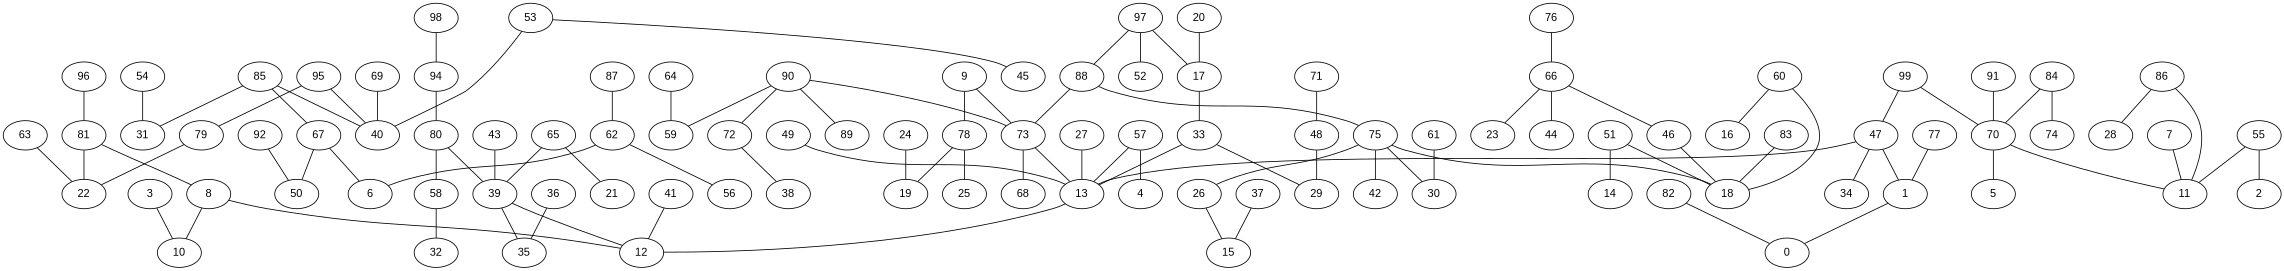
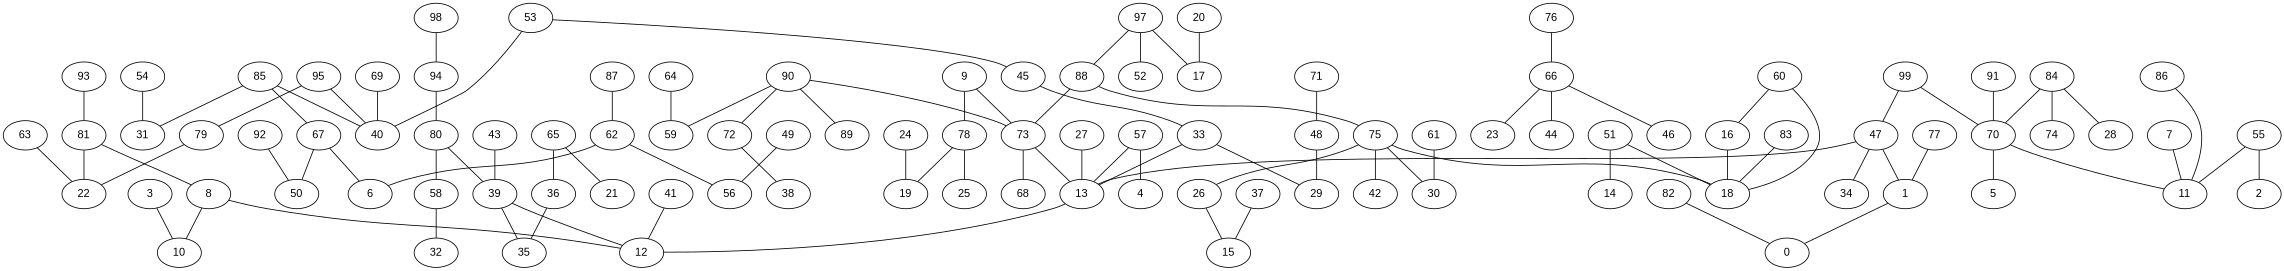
  digraph {
    fontname="Liberation Sans"
    node [fontname="Liberation Sans"]
    edge [color=black dir=none fontname="Liberation Sans"]
    54
    31
    91
    70
    11
    5
    64
    59
    98
    94
    80
    87
    62
    56
    6
    77
    1
    0
    92
    50
    24
    19
    49
    13
    12
-   93 [label=96]
+   93
    81
    22
    8
    61
    30
    82
    53
    45
    33
    40
    26
    15
    41
    51
    14
    18
    76
    66
    46
    23
    44
    78
    25
    36
    35
    9
    73
    68
    7
    65
    21
    39
    72
    38
    75
    42
    90
    89
    48
    29
    58
    32
    27
    83
    88
    99
    47
    34
    97
    17
    52
    3
    10
    55
    2
    57
    4
    20
    86
    28
    71
    37
    43
    63
    84
    74
    85
    67
    60
    16
    69
    95
    79
    subgraph sub_1 {
      54
      31
      91
      70
      11
      5
      64
      59
      98
      94
      80
      87
      62
      56
      6
      77
      1
      0
      92
      50
      24
      19
      49
      13
      12
      93
      81
      22
      8
      61
      30
      82
      53
      45
      33
      40
      26
      15
      41
      51
      14
      18
      76
      66
      46
      23
      44
      78
      25
      36
      35
      9
      73
      68
      7
      65
      21
      39
      72
      38
      75
      42
      90
      89
      48
      29
      58
      32
      27
      83
      88
      99
      47
      34
      97
      17
      52
      3
      10
      55
      2
      57
      4
      20
      86
      28
      71
      37
      43
      63
      84
      74
      85
      67
      60
      16
      69
      95
      79
    }
    54 -> 31
    91 -> 70
    70 -> 11
    70 -> 5
    64 -> 59
    98 -> 94
    94 -> 80
    80 -> 39
    80 -> 58
    87 -> 62
    62 -> 56
    62 -> 6
    77 -> 1
    1 -> 0
    92 -> 50
    24 -> 19
-   49 -> 13
+   49 -> 56
    13 -> 12
    93 -> 81
    81 -> 22
    81 -> 8
    8 -> 12
    8 -> 10
    61 -> 30
    82 -> 0
    53 -> 45
    53 -> 40
-   17 -> 33
+   45 -> 33
    33 -> 13
    33 -> 29
    26 -> 15
    41 -> 12
    51 -> 14
    51 -> 18
    76 -> 66
    66 -> 46
    66 -> 23
    66 -> 44
-   46 -> 18
+   16 -> 18
    78 -> 19
    78 -> 25
    36 -> 35
    9 -> 78
    9 -> 73
    73 -> 13
    73 -> 68
    7 -> 11
    65 -> 21
-   65 -> 39
+   65 -> 36
    39 -> 12
    39 -> 35
    72 -> 38
    75 -> 30
    75 -> 26
    75 -> 18
    75 -> 42
    90 -> 59
    90 -> 73
    90 -> 72
    90 -> 89
    48 -> 29
    58 -> 32
    27 -> 13
    83 -> 18
    88 -> 73
    88 -> 75
    99 -> 70
    99 -> 47
    47 -> 1
    47 -> 13
    47 -> 34
    97 -> 88
    97 -> 17
    97 -> 52
    3 -> 10
    55 -> 11
    55 -> 2
    57 -> 13
    57 -> 4
    20 -> 17
    86 -> 11
-   86 -> 28
+   84 -> 28
    71 -> 48
    37 -> 15
    43 -> 39
    63 -> 22
    84 -> 70
    84 -> 74
    85 -> 31
    85 -> 40
    85 -> 67
    67 -> 6
    67 -> 50
    60 -> 18
    60 -> 16
    69 -> 40
    95 -> 40
    95 -> 79
    79 -> 22
  }
